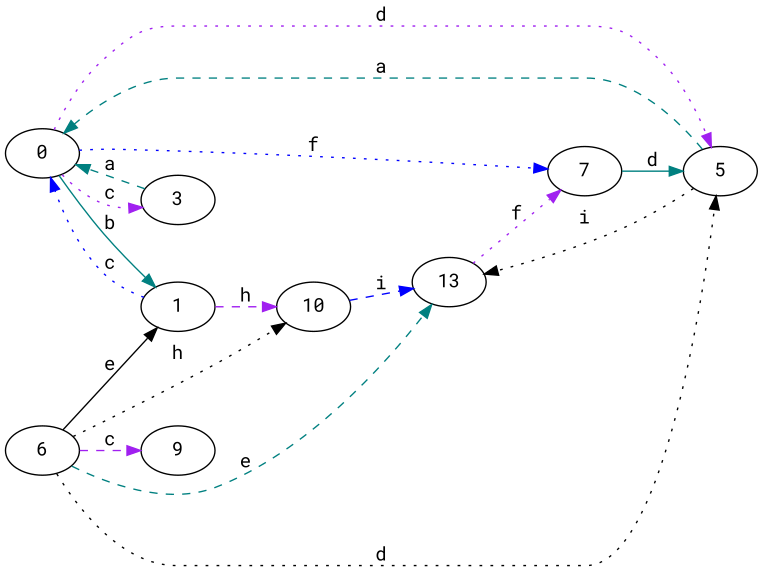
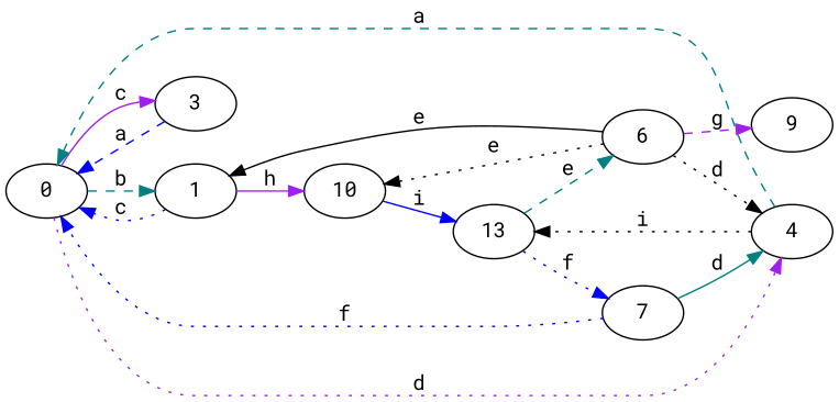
  strict digraph {
    fontname="Roboto Mono"
    rankdir=LR
    node [fontname="Roboto Mono"]
    edge [color=teal fontname="Roboto Mono" style=dotted]
    0
    1
    3
-   5
+   5 [label=4]
    n5 [label=7]
    10
    13
    6
    9
-   0 -> 1 [label=b style=solid]
-   0 -> 3 [color=purple label=c]
+   0 -> 1 [label=b style=dashed]
+   0 -> 3 [color=purple label=c style=solid]
    0 -> 5 [color=purple label=d]
-   0 -> n5 [color=blue label=f]
+   n5 -> 0 [color=blue label=f]
    1 -> 0 [color=blue label=c]
-   1 -> 10 [color=purple label=h style=dashed]
-   3 -> 0 [label=a style=dashed]
+   1 -> 10 [color=purple label=h style=solid]
+   3 -> 0 [color=blue label=a style=dashed]
    5 -> 0 [label=a style=dashed]
    5 -> 13 [color=black label=i]
    n5 -> 5 [label=d style=solid]
-   10 -> 13 [color=blue label=i style=dashed]
-   13 -> n5 [color=purple label=f]
-   6 -> 13 [label=e style=dashed]
+   10 -> 13 [color=blue label=i style=solid]
+   13 -> n5 [color=blue label=f]
+   13 -> 6 [label=e style=dashed]
    6 -> 1 [color=black label=e style=solid]
    6 -> 5 [color=black label=d]
-   6 -> 10 [color=black label=h]
-   6 -> 9 [color=purple label=c style=dashed]
+   6 -> 10 [color=black label=e]
+   6 -> 9 [color=purple label=g style=dashed]
  }
